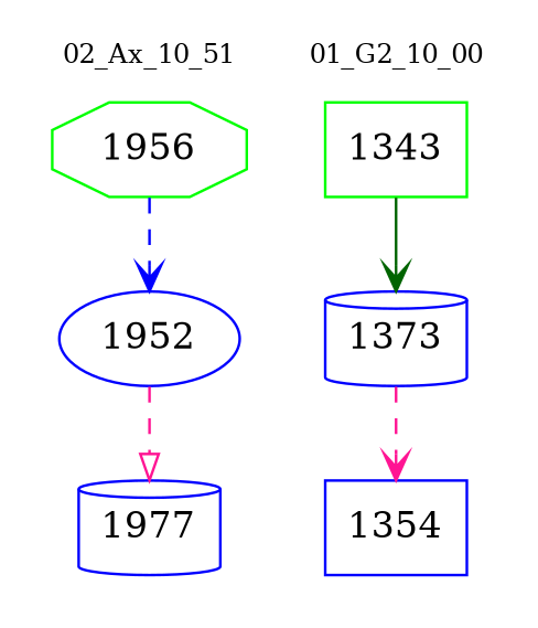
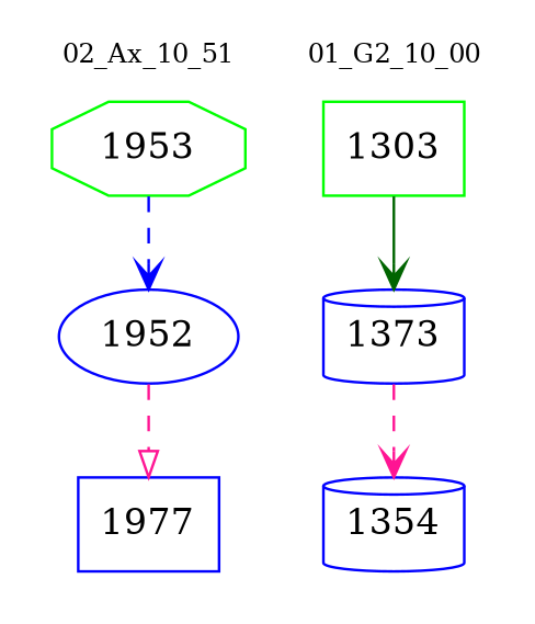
  digraph {
    node [color=blue shape=box]
    edge [arrowhead=vee color=deeppink style=dashed]
-   n1 [color=green label=1956 shape=octagon]
+   n1 [color=green label=1953 shape=octagon]
    n2 [label=1952 shape=ellipse]
-   n3 [label=1977 shape=cylinder]
-   n4 [color=green label=1343]
+   n3 [label=1977]
+   n4 [color=green label=1303]
    n5 [label=1373 shape=cylinder]
-   n6 [label=1354]
+   n6 [label=1354 shape=cylinder]
    subgraph cluster_1 {
      color=white
      fontsize=10
      label="02_Ax_10_51"
      n1
      n2
      n3
    }
    subgraph cluster_2 {
      color=white
      fontsize=10
      label="01_G2_10_00"
      n4
      n5
      n6
    }
    n1 -> n2 [color=blue]
    n2 -> n3 [arrowhead=onormal]
    n4 -> n5 [color=darkgreen style=solid]
    n5 -> n6
  }
